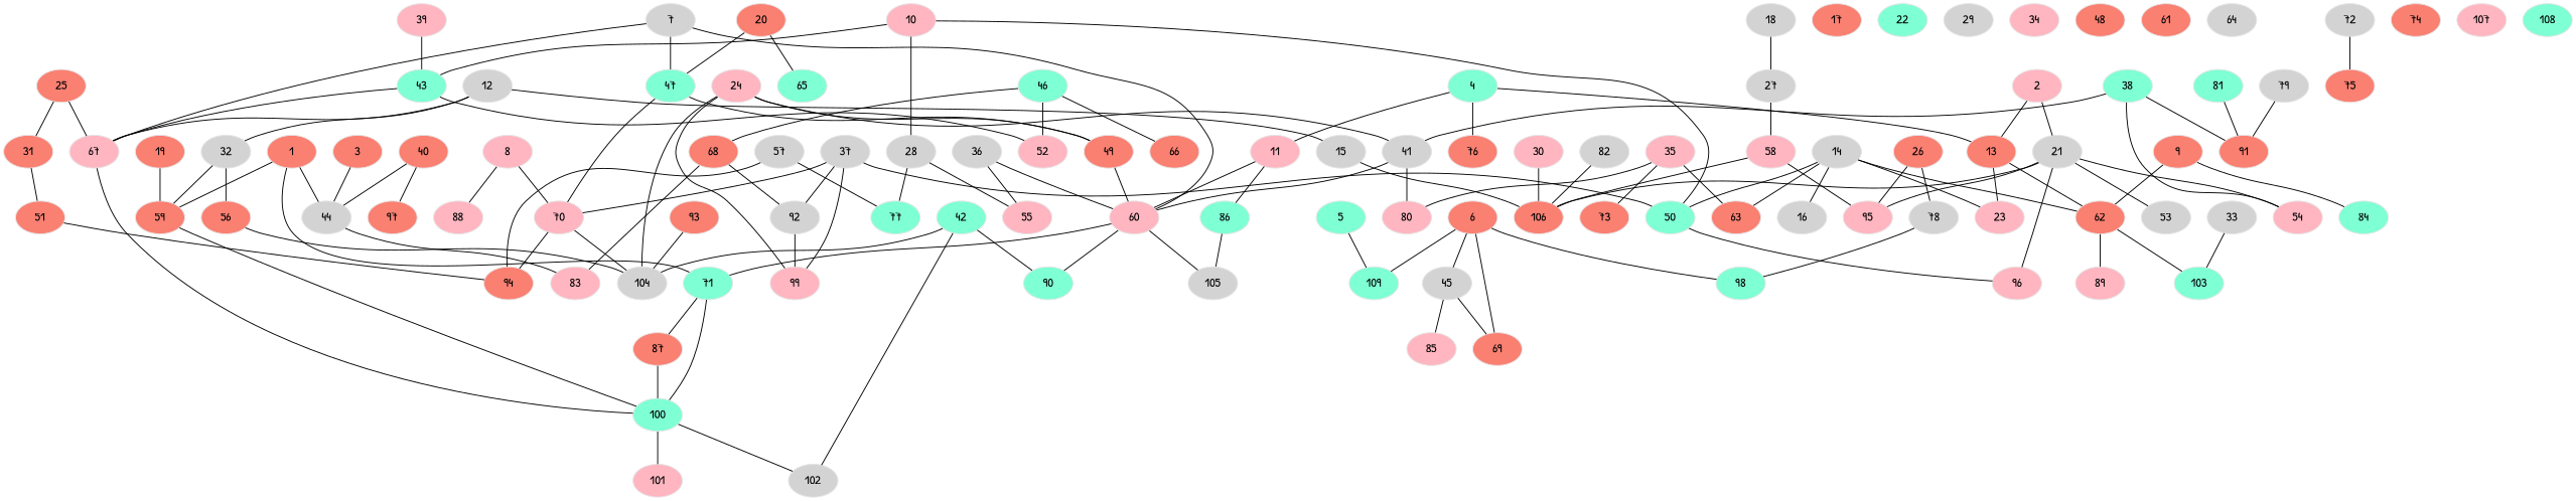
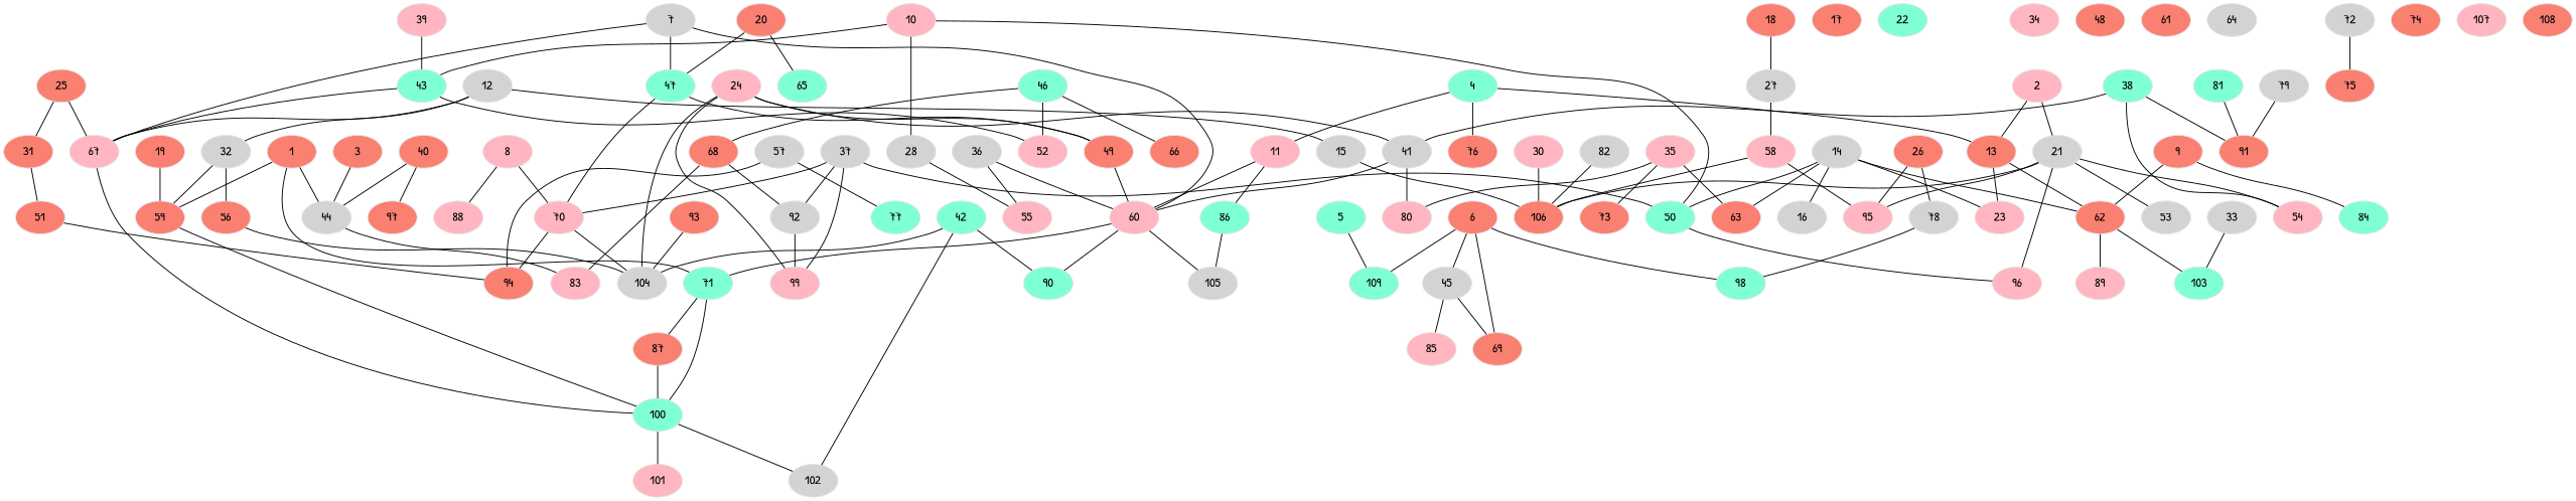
  graph {
    fontname="Patrick Hand"
    node [color=gray90 fillcolor=salmon fontname="Patrick Hand" style=filled]
    edge [fontname="Patrick Hand"]
    44 [fillcolor=lightgrey]
    1
    59
    71 [fillcolor=aquamarine]
    83 [fillcolor=lightpink]
    100 [fillcolor=aquamarine]
    87
    2 [fillcolor=lightpink]
    13
    21 [fillcolor=lightgrey]
    62
    23 [fillcolor=lightpink]
    106
    53 [fillcolor=lightgrey]
    54 [fillcolor=lightpink]
    95 [fillcolor=lightpink]
    96 [fillcolor=lightpink]
    3
    4 [fillcolor=aquamarine]
    11 [fillcolor=lightpink]
    76
    60 [fillcolor=lightpink]
    86 [fillcolor=aquamarine]
    5 [fillcolor=aquamarine]
    109 [fillcolor=aquamarine]
    6
    45 [fillcolor=lightgrey]
    69
    98 [fillcolor=aquamarine]
    85 [fillcolor=lightpink]
    7 [fillcolor=lightgrey]
    47 [fillcolor=aquamarine]
    67 [fillcolor=lightpink]
    70 [fillcolor=lightpink]
    49
    90 [fillcolor=aquamarine]
    105 [fillcolor=lightgrey]
    8 [fillcolor=lightpink]
    88 [fillcolor=lightpink]
    104 [fillcolor=lightgrey]
    94
    9
    84 [fillcolor=aquamarine]
    103 [fillcolor=aquamarine]
    89 [fillcolor=lightpink]
    10 [fillcolor=lightpink]
    28 [fillcolor=lightgrey]
    43 [fillcolor=aquamarine]
    50 [fillcolor=aquamarine]
    55 [fillcolor=lightpink]
    77 [fillcolor=aquamarine]
    52 [fillcolor=lightpink]
    12 [fillcolor=lightgrey]
    15 [fillcolor=lightgrey]
    32 [fillcolor=lightgrey]
    56
    14 [fillcolor=lightgrey]
    16 [fillcolor=lightgrey]
    63
    17
    27 [fillcolor=lightgrey]
-   18 [fillcolor=lightgrey]
+   18
    58 [fillcolor=lightpink]
    19
    20
    65 [fillcolor=aquamarine]
    22 [fillcolor=aquamarine]
    24 [fillcolor=lightpink]
    41 [fillcolor=lightgrey]
    99 [fillcolor=lightpink]
    80 [fillcolor=lightpink]
    25
    31
    51
    26
    78 [fillcolor=lightgrey]
-   29 [fillcolor=lightgrey]
    30 [fillcolor=lightpink]
    33 [fillcolor=lightgrey]
    34 [fillcolor=lightpink]
    35 [fillcolor=lightpink]
    73
    36 [fillcolor=lightgrey]
    37 [fillcolor=lightgrey]
    92 [fillcolor=lightgrey]
    38 [fillcolor=aquamarine]
    91
    39 [fillcolor=lightpink]
    40
    97
    42 [fillcolor=aquamarine]
    102 [fillcolor=lightgrey]
    46 [fillcolor=aquamarine]
    66
    68
    48
    57 [fillcolor=lightgrey]
    101 [fillcolor=lightpink]
    61
    64 [fillcolor=lightgrey]
    72 [fillcolor=lightgrey]
    75
    74
    79 [fillcolor=lightgrey]
    81 [fillcolor=aquamarine]
    82 [fillcolor=lightgrey]
    93
    107 [fillcolor=lightpink]
-   108 [fillcolor=aquamarine]
+   108
    44 -- 83
    1 -- 44
    1 -- 59
    1 -- 71
    59 -- 100
    71 -- 100
    71 -- 87
    100 -- 102
    100 -- 101
    87 -- 100
    2 -- 13
    2 -- 21
    13 -- 62
    13 -- 23
    21 -- 106
    21 -- 53
    21 -- 54
    21 -- 95
    21 -- 96
    62 -- 103
    62 -- 89
    3 -- 44
    4 -- 13
    4 -- 11
    4 -- 76
    11 -- 60
    11 -- 86
    60 -- 71
    60 -- 90
    60 -- 105
    86 -- 105
    5 -- 109
    6 -- 109
    6 -- 45
    6 -- 69
    6 -- 98
    45 -- 69
    45 -- 85
    7 -- 60
    7 -- 47
    7 -- 67
    47 -- 70
    47 -- 49
    67 -- 100
    70 -- 104
    70 -- 94
    49 -- 60
    8 -- 70
    8 -- 88
    9 -- 62
    9 -- 84
    10 -- 28
    10 -- 43
    10 -- 50
    28 -- 55
-   28 -- 77
    43 -- 67
    43 -- 52
    50 -- 96
    12 -- 67
    12 -- 15
    12 -- 32
    15 -- 106
    32 -- 59
    32 -- 56
    56 -- 104
    14 -- 62
    14 -- 23
    14 -- 50
    14 -- 16
    14 -- 63
    27 -- 58
    18 -- 27
    58 -- 106
    58 -- 95
    19 -- 59
    20 -- 47
    20 -- 65
    24 -- 49
    24 -- 104
    24 -- 41
    24 -- 99
    41 -- 60
    41 -- 80
    25 -- 67
    25 -- 31
    31 -- 51
    51 -- 94
    26 -- 95
    26 -- 78
    78 -- 98
    30 -- 106
    33 -- 103
    35 -- 63
    35 -- 80
    35 -- 73
    36 -- 60
    36 -- 55
    37 -- 70
    37 -- 50
    37 -- 99
    37 -- 92
    92 -- 99
    38 -- 54
    38 -- 41
    38 -- 91
    39 -- 43
    40 -- 44
    40 -- 97
    42 -- 90
    42 -- 104
    42 -- 102
    46 -- 52
    46 -- 66
    46 -- 68
    68 -- 83
    68 -- 92
    57 -- 94
    57 -- 77
    72 -- 75
    79 -- 91
    81 -- 91
    82 -- 106
    93 -- 104
  }
